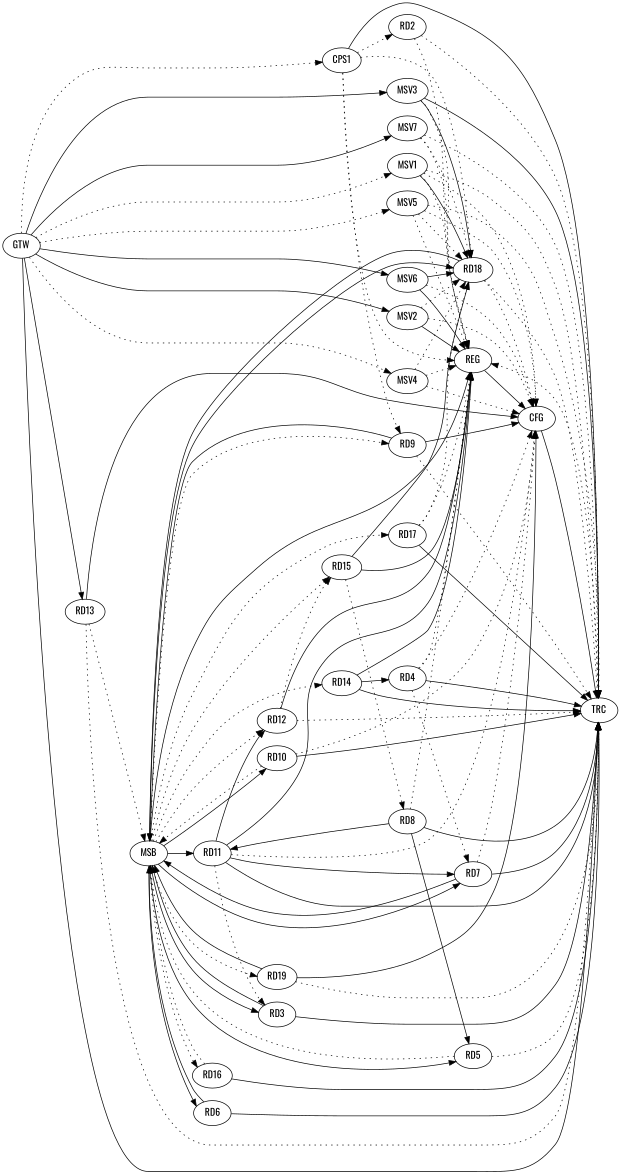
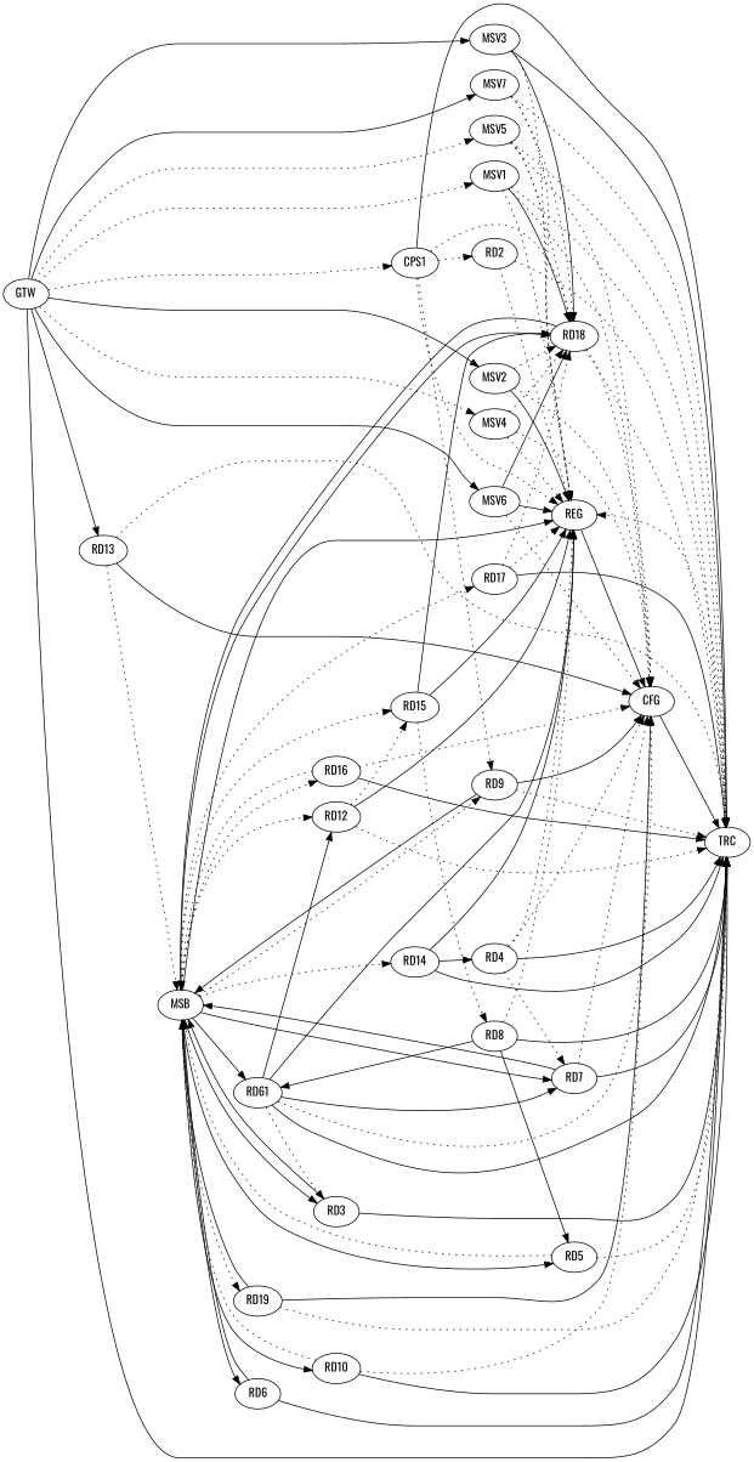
  strict digraph {
    fontname=Oswald
    rankdir=LR
    node [fontname=Oswald]
    edge [fontname=Oswald style=dotted]
    n1 [label=MSB]
    n2 [label=REG]
    n3 [label=RD3]
    n4 [label=RD7]
    n5 [label=RD5]
    n6 [label=RD6]
-   n7 [label=RD11]
+   n7 [label=RD61]
    n8 [label=RD17]
    n9 [label=RD9]
    n10 [label=RD10]
    n11 [label=RD12]
    n12 [label=RD15]
    n13 [label=RD14]
    n14 [label=RD18]
    n15 [label=RD16]
    n16 [label=RD19]
    n17 [label=TRC]
    n18 [label=RD2]
    n19 [label=CFG]
    n20 [label=RD4]
    n21 [label=RD8]
    n22 [label=RD13]
    n23 [label=CPS1]
    n24 [label=GTW]
    n25 [label=MSV1]
    n26 [label=MSV2]
    n27 [label=MSV3]
    n28 [label=MSV4]
    n29 [label=MSV5]
    n30 [label=MSV6]
    n31 [label=MSV7]
    n1 -> n2 [style=solid]
    n1 -> n3 [style=solid]
    n1 -> n4 [style=solid]
    n1 -> n5 [style=solid]
    n1 -> n6 [style=solid]
    n1 -> n7 [style=solid]
    n1 -> n8
    n1 -> n9
    n1 -> n10 [style=solid]
    n1 -> n11
    n1 -> n12
    n1 -> n13
    n1 -> n14 [style=solid]
    n1 -> n15
    n1 -> n16
    n2 -> n19 [style=solid]
    n3 -> n1 [style=solid]
    n3 -> n17 [style=solid]
    n4 -> n1 [style=solid]
    n4 -> n17 [style=solid]
    n4 -> n19
    n5 -> n1
    n5 -> n17
    n6 -> n1 [style=solid]
    n6 -> n17 [style=solid]
    n7 -> n2 [style=solid]
    n7 -> n3
    n7 -> n4 [style=solid]
    n7 -> n11 [style=solid]
    n7 -> n17 [style=solid]
    n7 -> n19
    n8 -> n2
    n8 -> n14
    n8 -> n17 [style=solid]
    n9 -> n1 [style=solid]
    n9 -> n17
    n9 -> n19 [style=solid]
    n10 -> n1
    n10 -> n17 [style=solid]
    n10 -> n19
    n11 -> n2 [style=solid]
    n11 -> n12
    n11 -> n17
    n12 -> n2 [style=solid]
    n12 -> n14 [style=solid]
    n12 -> n21
    n13 -> n2 [style=solid]
    n13 -> n17 [style=solid]
    n13 -> n20 [style=solid]
    n14 -> n1 [style=solid]
    n14 -> n17
    n14 -> n19
    n15 -> n1
    n15 -> n17 [style=solid]
+   n15 -> n19
    n16 -> n1 [style=solid]
    n16 -> n17
    n16 -> n19 [style=solid]
    n17 -> n2
    n18 -> n2
    n18 -> n17
    n19 -> n17 [style=solid]
    n20 -> n2
    n20 -> n4
    n20 -> n17 [style=solid]
    n20 -> n19
    n21 -> n2
    n21 -> n5 [style=solid]
    n21 -> n7 [style=solid]
    n21 -> n17 [style=solid]
    n22 -> n1
    n22 -> n17
    n22 -> n19 [style=solid]
    n23 -> n2
    n23 -> n9
    n23 -> n14
    n23 -> n17 [style=solid]
    n23 -> n18
    n24 -> n17 [style=solid]
    n24 -> n22 [style=solid]
    n24 -> n23
    n24 -> n25
    n24 -> n26 [style=solid]
    n24 -> n27 [style=solid]
    n24 -> n28
    n24 -> n29
    n24 -> n30 [style=solid]
    n24 -> n31 [style=solid]
    n25 -> n2
    n25 -> n14 [style=solid]
    n25 -> n17
    n25 -> n19
    n26 -> n2 [style=solid]
    n26 -> n14
    n26 -> n19
    n27 -> n2
    n27 -> n14 [style=solid]
    n27 -> n17 [style=solid]
    n28 -> n2
    n28 -> n14
    n28 -> n19
    n29 -> n2
    n29 -> n14
    n29 -> n17
    n29 -> n19
    n30 -> n2 [style=solid]
    n30 -> n14 [style=solid]
    n30 -> n19
    n31 -> n2
    n31 -> n14
    n31 -> n17
  }
